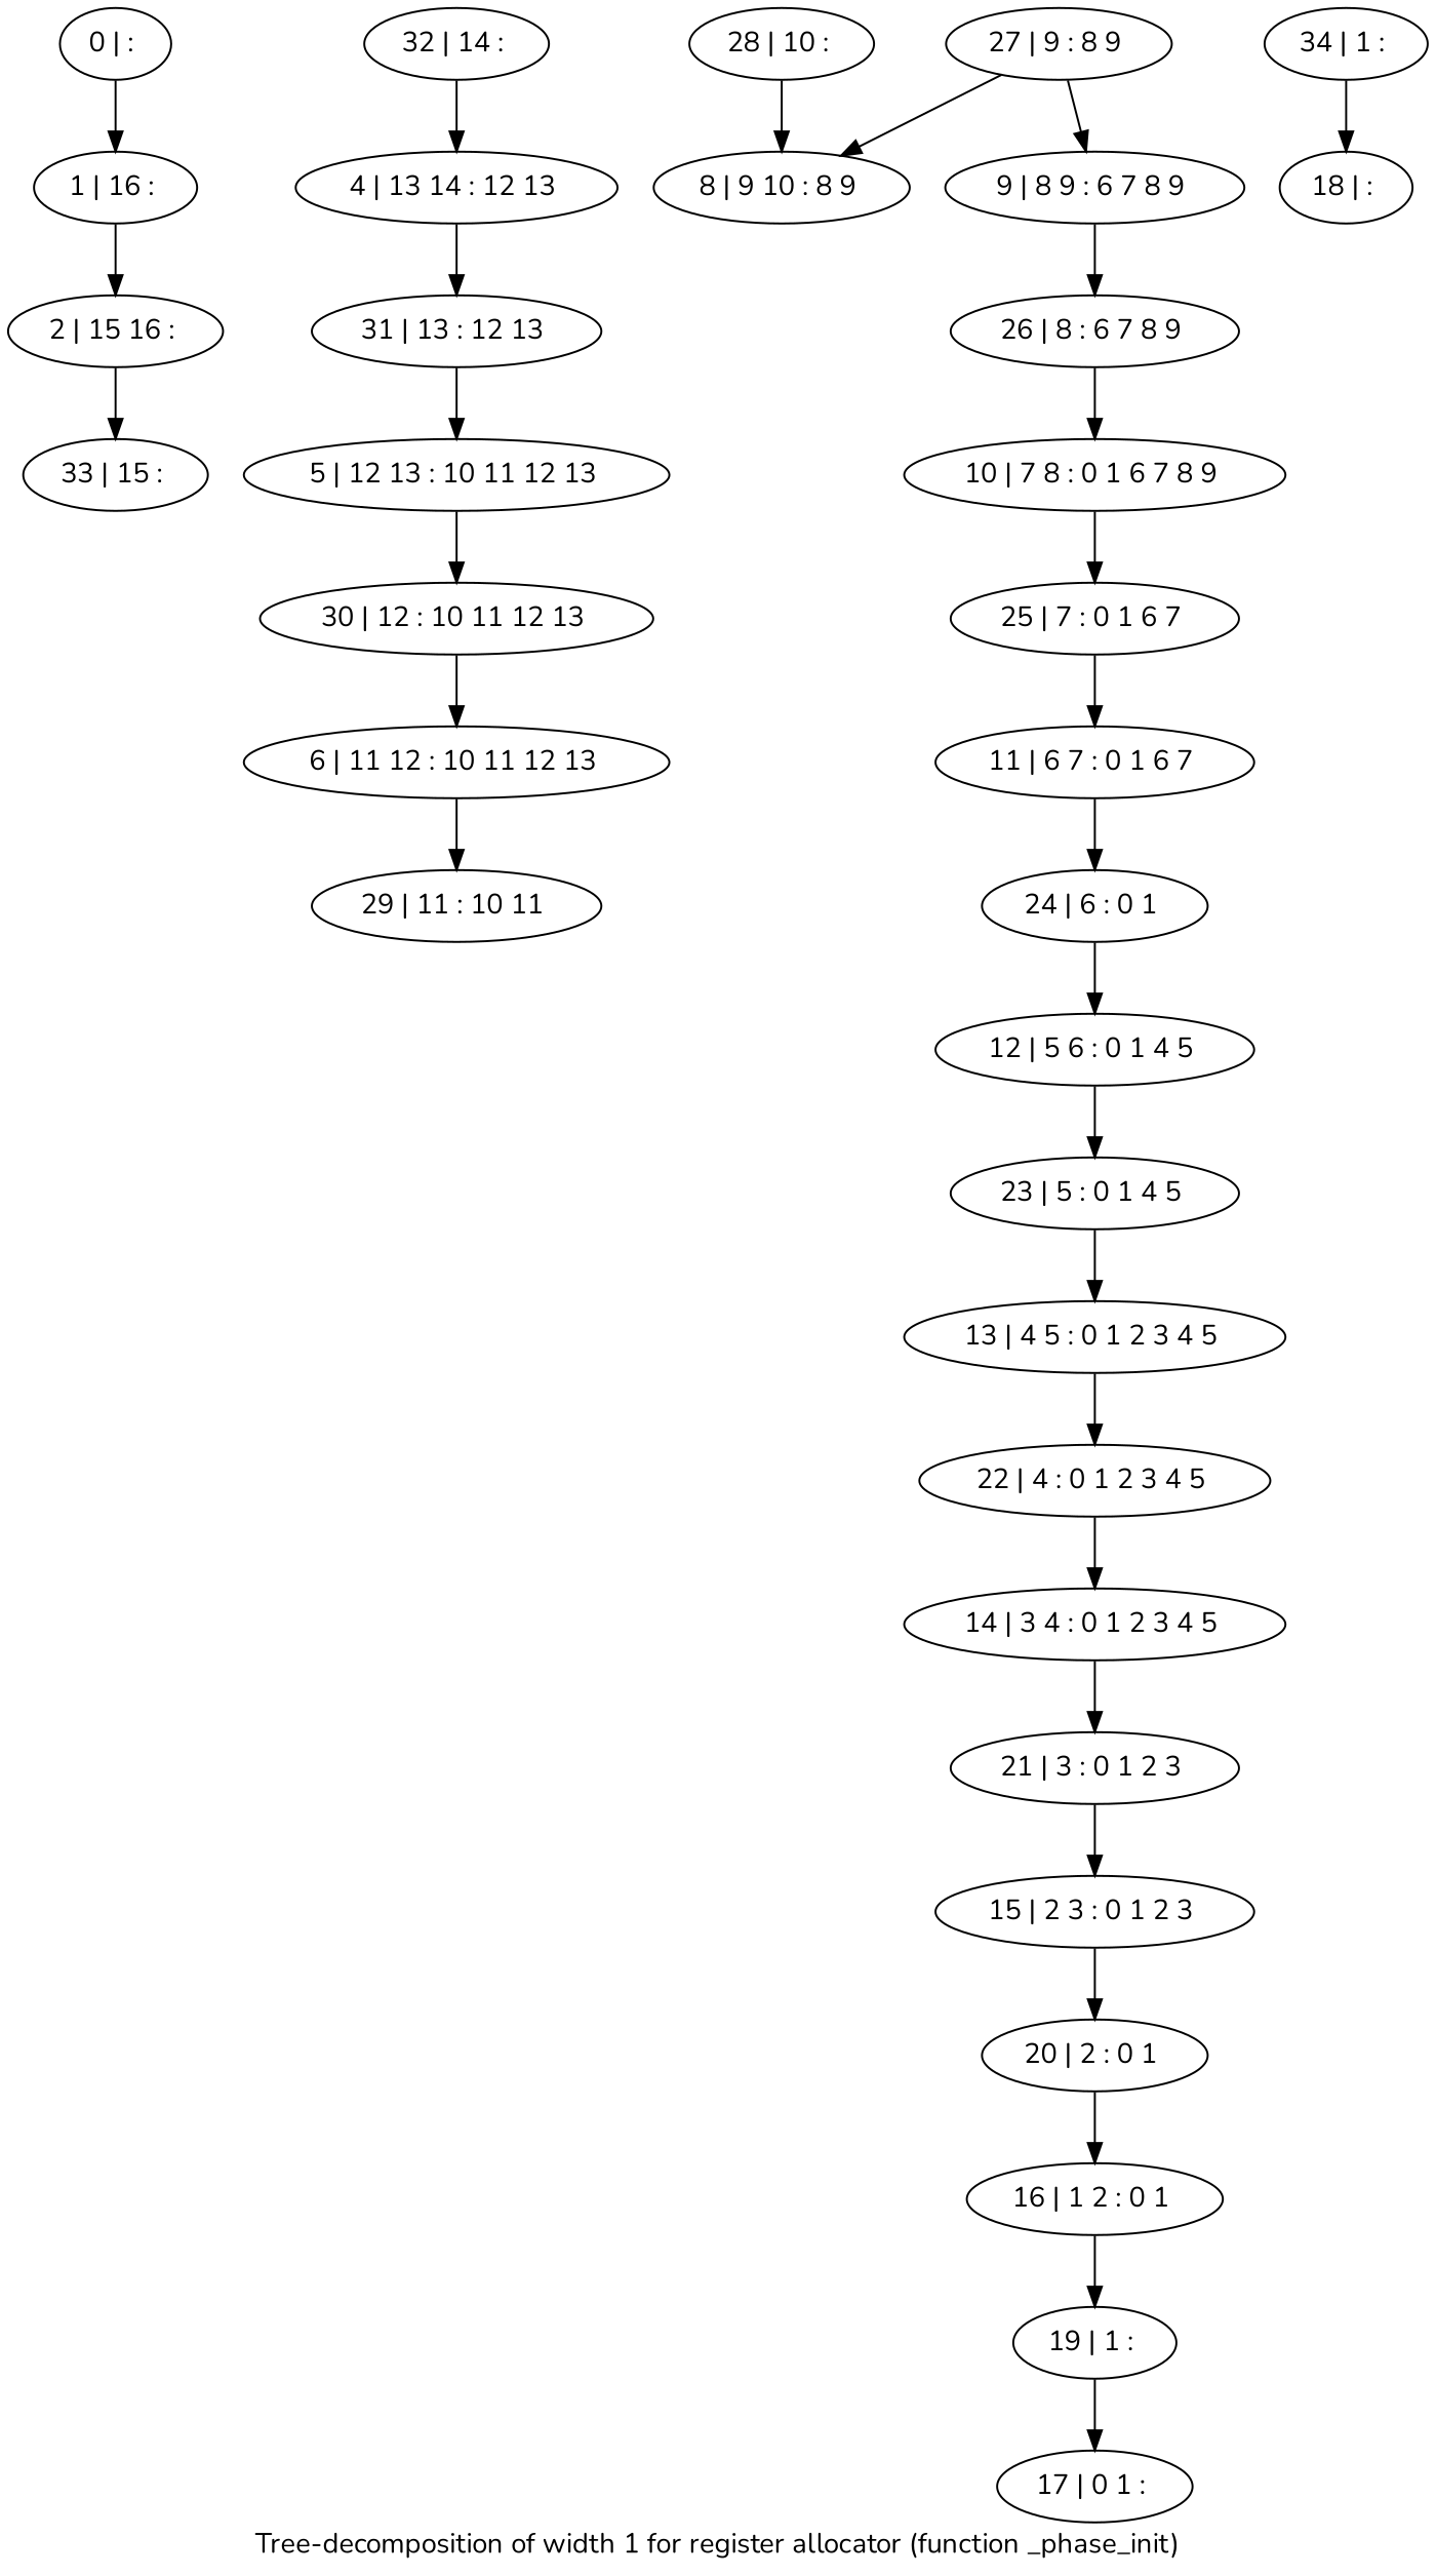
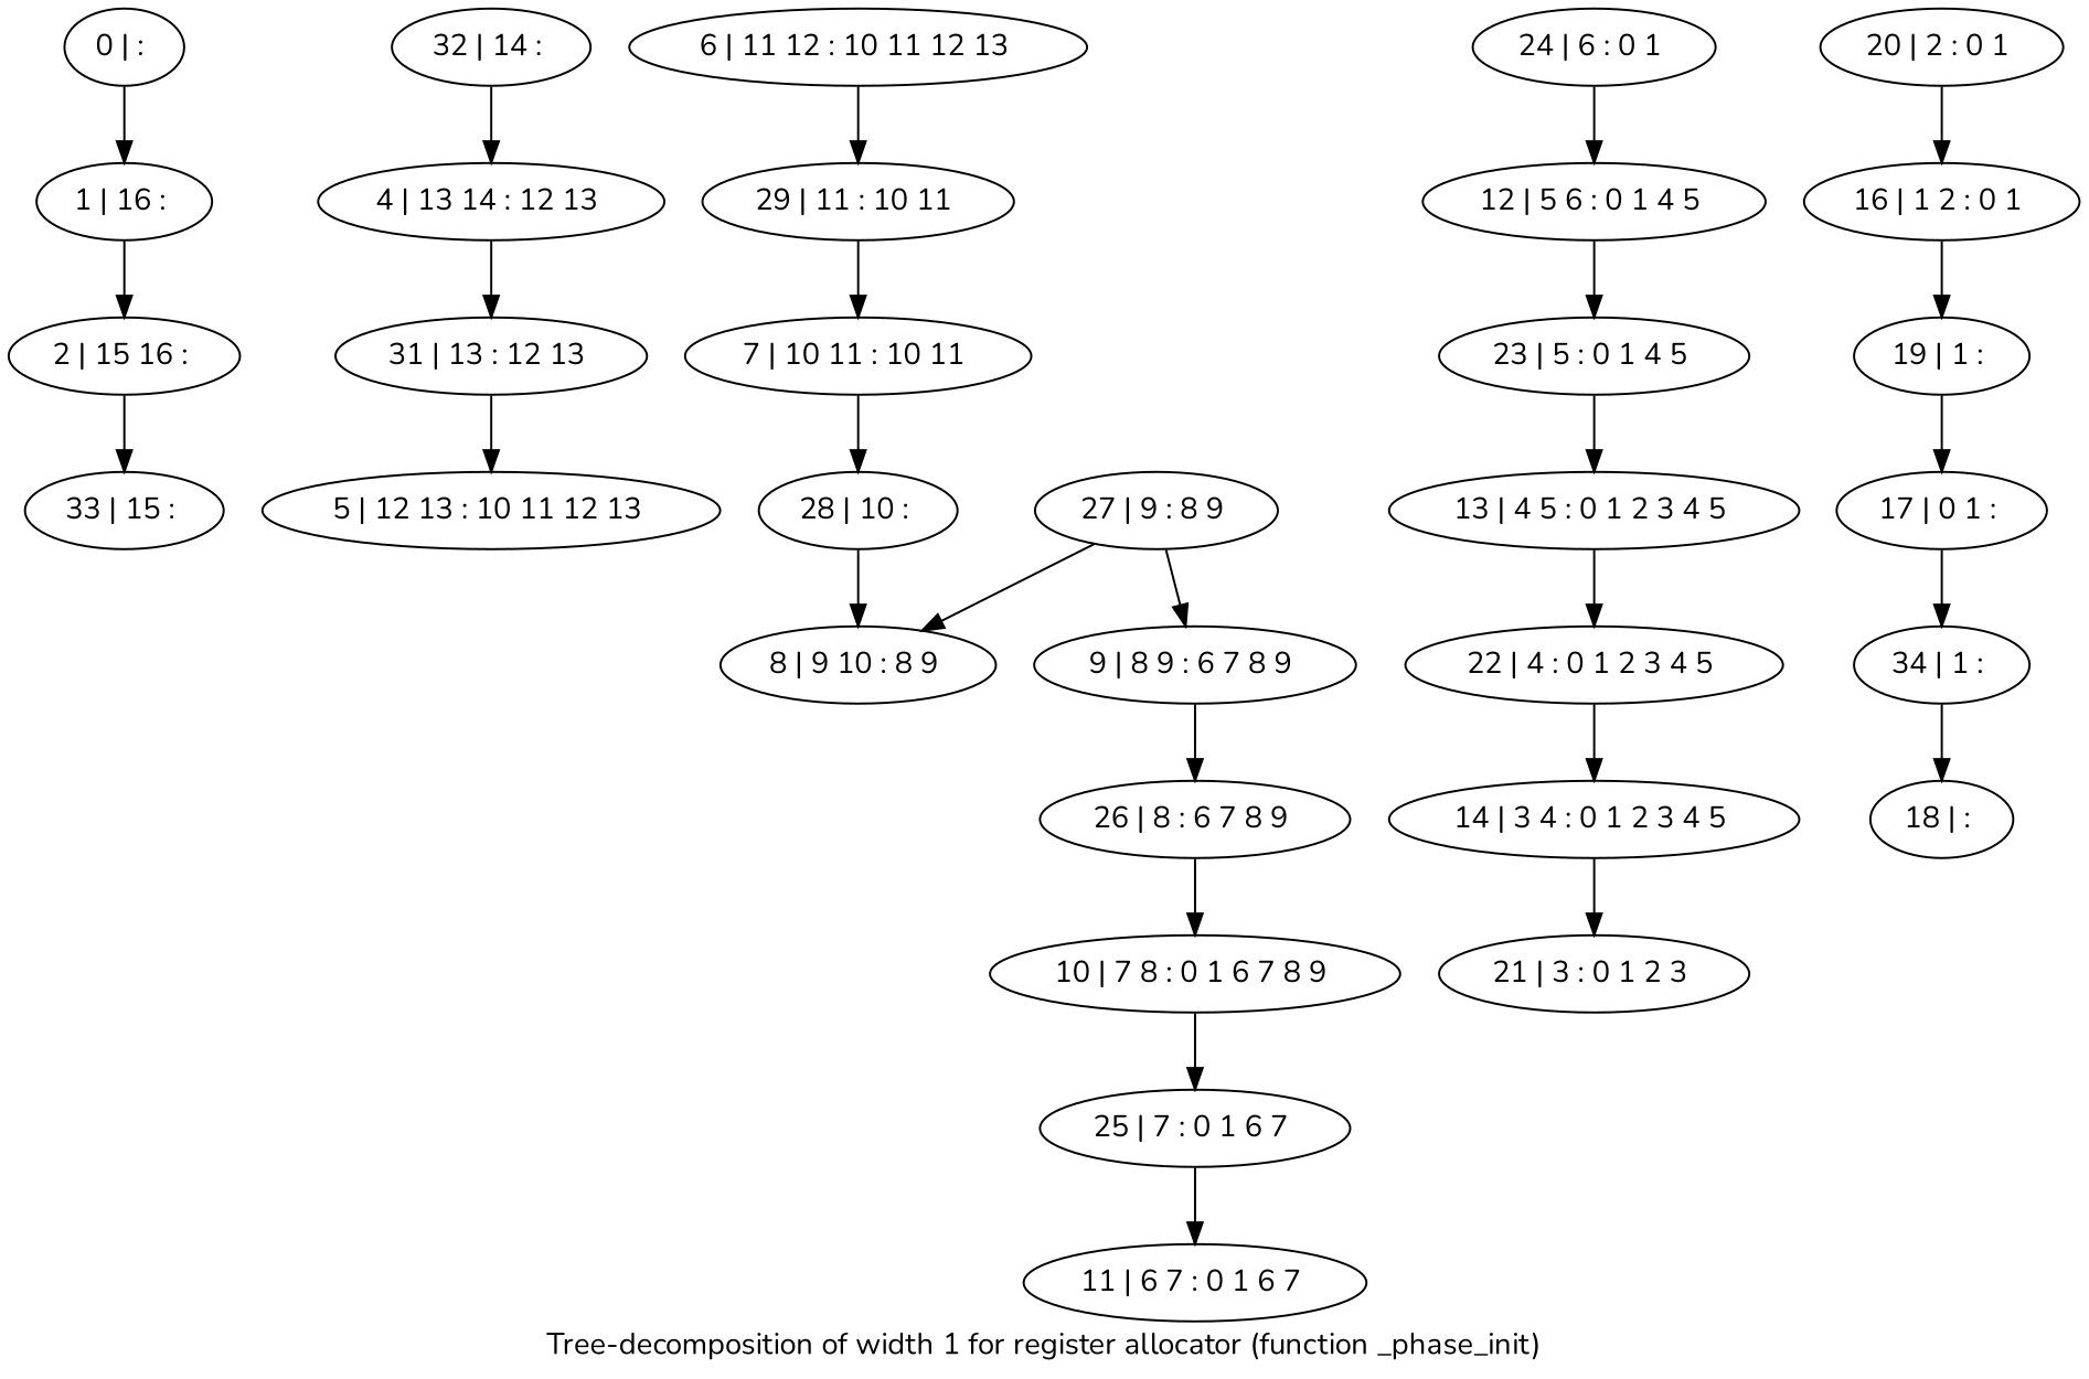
  digraph {
    fontname=Nunito
    label="Tree-decomposition of width 1 for register allocator (function _phase_init)"
    node [fontname=Nunito]
    edge [fontname=Nunito]
    n1 [label="0 | : "]
    n2 [label="1 | 16 : "]
    n3 [label="2 | 15 16 : "]
    n4 [label="33 | 15 : "]
    n5 [label="32 | 14 : "]
    n6 [label="4 | 13 14 : 12 13 "]
    n7 [label="31 | 13 : 12 13 "]
    n8 [label="5 | 12 13 : 10 11 12 13 "]
-   n9 [label="30 | 12 : 10 11 12 13 "]
    n10 [label="6 | 11 12 : 10 11 12 13 "]
    n11 [label="29 | 11 : 10 11 "]
+   n12 [label="7 | 10 11 : 10 11 "]
    n13 [label="28 | 10 : "]
    n14 [label="8 | 9 10 : 8 9 "]
    n15 [label="27 | 9 : 8 9 "]
    n16 [label="9 | 8 9 : 6 7 8 9 "]
    n17 [label="26 | 8 : 6 7 8 9 "]
    n18 [label="10 | 7 8 : 0 1 6 7 8 9 "]
    n19 [label="25 | 7 : 0 1 6 7 "]
    n20 [label="11 | 6 7 : 0 1 6 7 "]
    n21 [label="24 | 6 : 0 1 "]
    n22 [label="12 | 5 6 : 0 1 4 5 "]
    n23 [label="23 | 5 : 0 1 4 5 "]
    n24 [label="13 | 4 5 : 0 1 2 3 4 5 "]
    n25 [label="22 | 4 : 0 1 2 3 4 5 "]
    n26 [label="14 | 3 4 : 0 1 2 3 4 5 "]
    n27 [label="21 | 3 : 0 1 2 3 "]
-   n28 [label="15 | 2 3 : 0 1 2 3 "]
    n29 [label="20 | 2 : 0 1 "]
    n30 [label="16 | 1 2 : 0 1 "]
    n31 [label="19 | 1 : "]
    n32 [label="17 | 0 1 : "]
    n33 [label="34 | 1 : "]
    n34 [label="18 | : "]
    n1 -> n2
    n2 -> n3
    n3 -> n4
    n5 -> n6
    n6 -> n7
    n7 -> n8
-   n8 -> n9
-   n9 -> n10
    n10 -> n11
+   n11 -> n12
+   n12 -> n13
    n13 -> n14
    n15 -> n14
    n15 -> n16
    n16 -> n17
    n17 -> n18
    n18 -> n19
    n19 -> n20
-   n20 -> n21
    n21 -> n22
    n22 -> n23
    n23 -> n24
    n24 -> n25
    n25 -> n26
    n26 -> n27
-   n27 -> n28
-   n28 -> n29
    n29 -> n30
    n30 -> n31
    n31 -> n32
+   n32 -> n33
    n33 -> n34
  }
